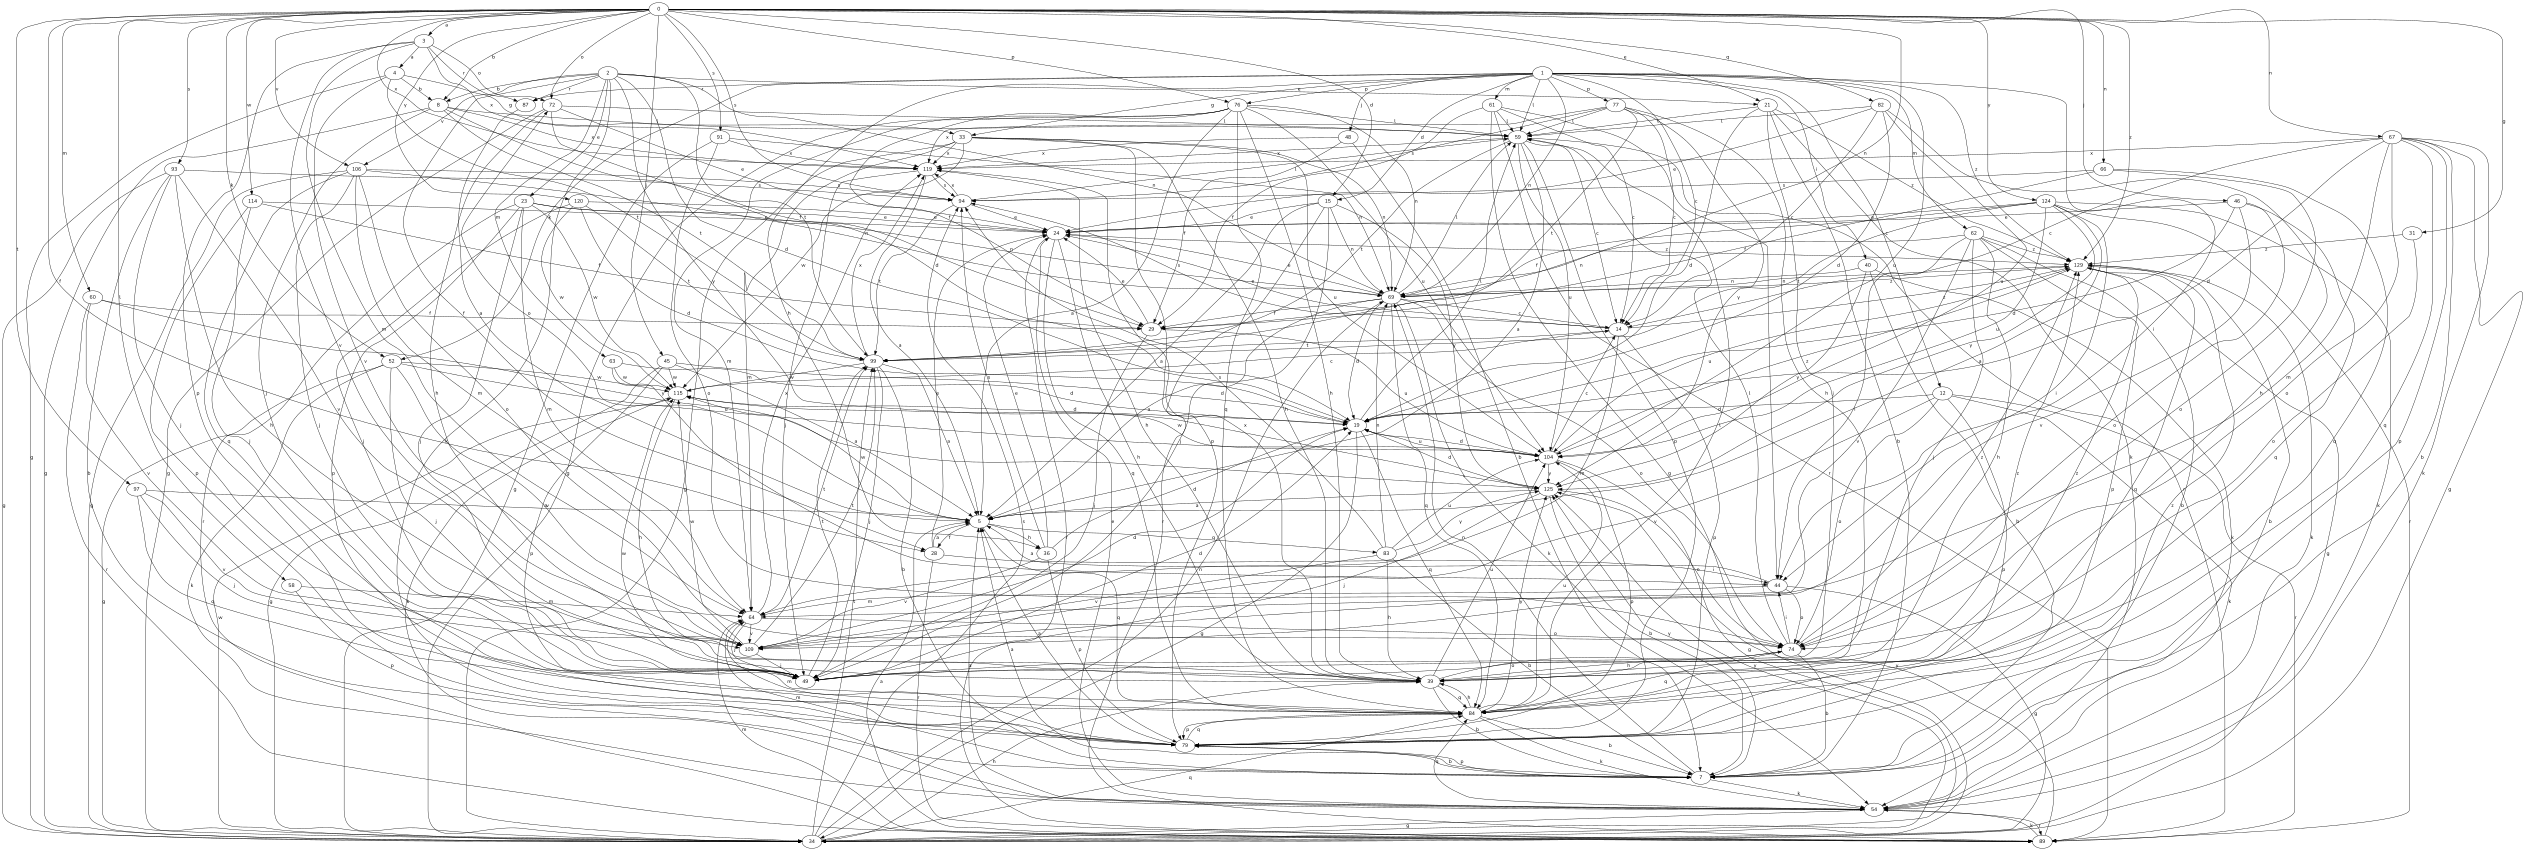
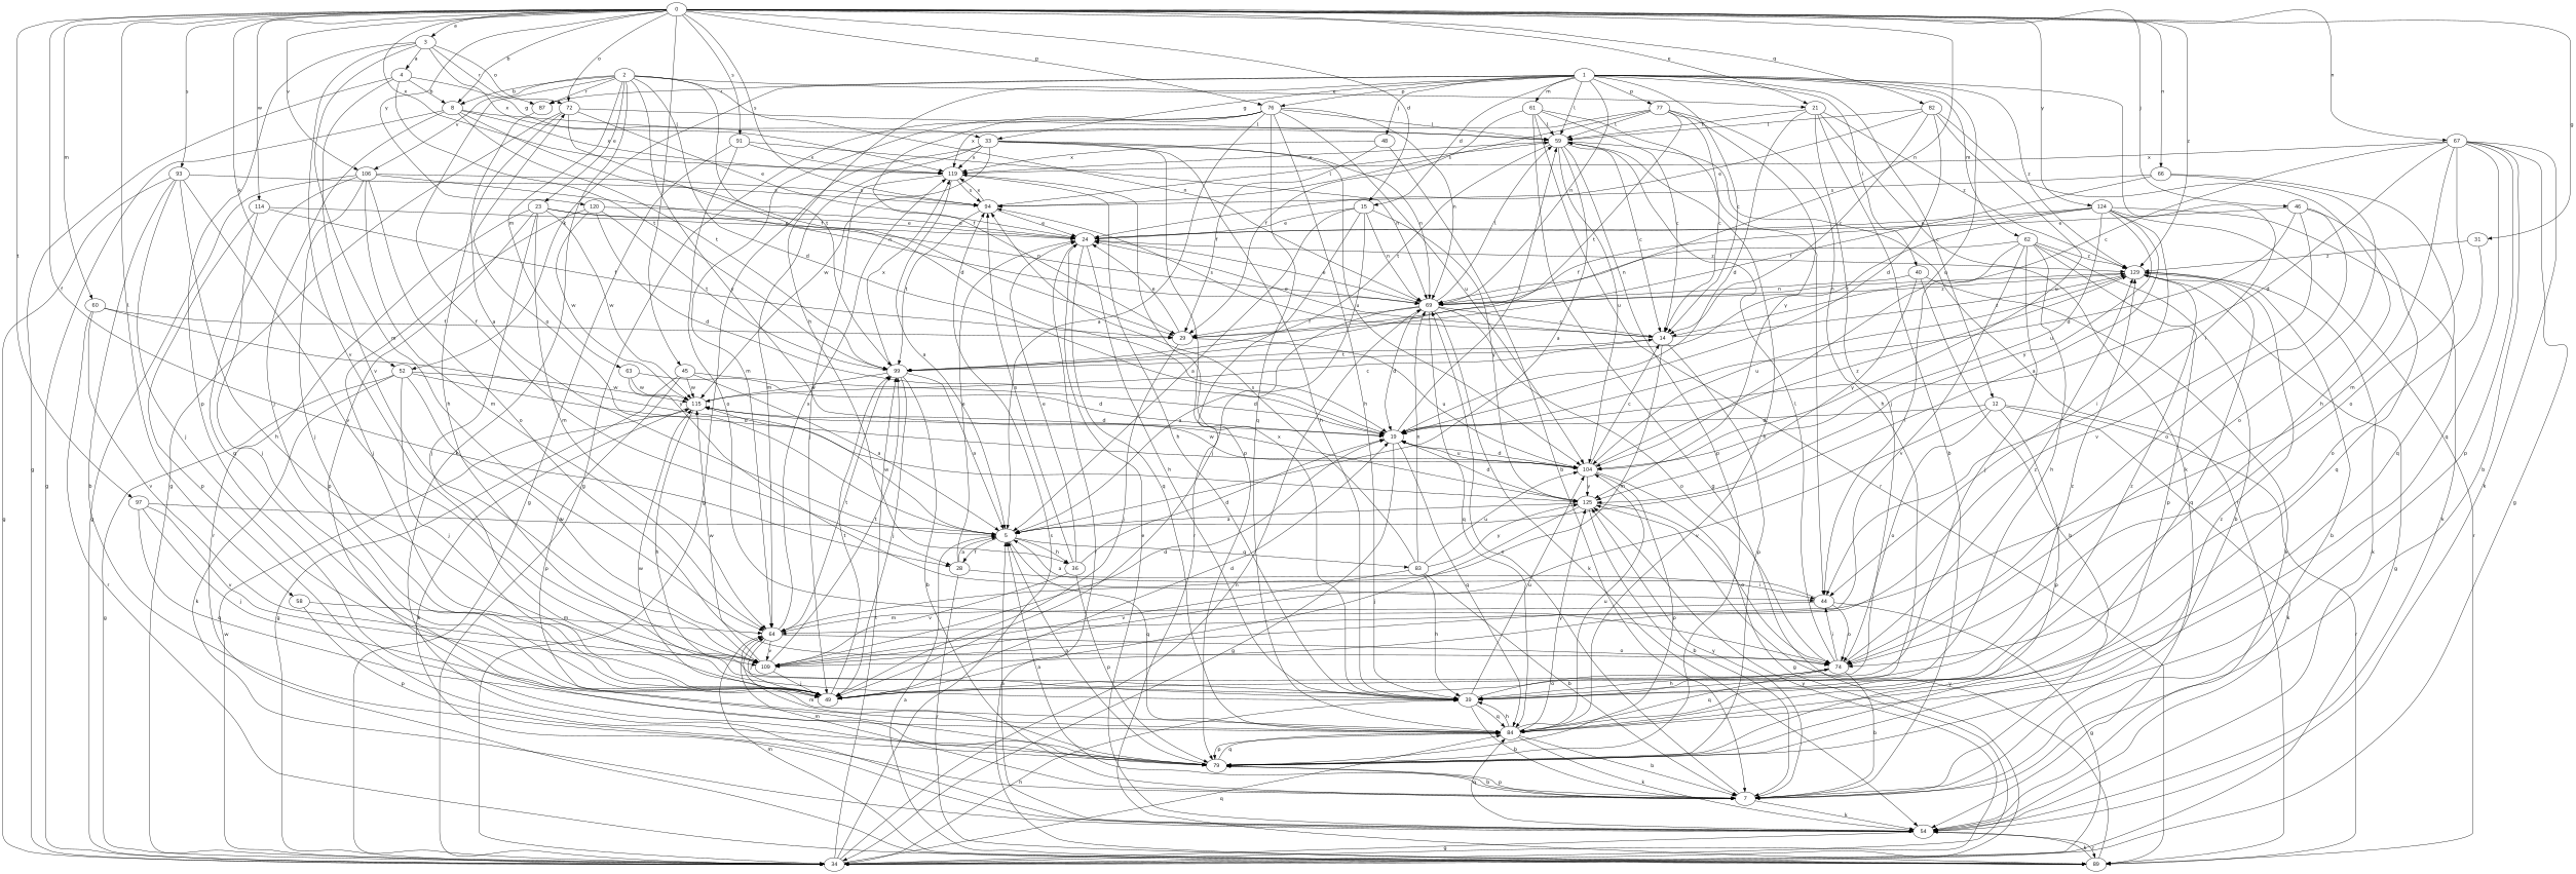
  strict digraph {
    fontname=Nunito
    node [fontname=Nunito]
    edge [fontname=Nunito]
    0
    3
    8
    15
    21
    28
    31
    45
    46
    52
    58
    60
    66
    67
    69
    72
    76
    82
    91
    93
    94
    97
    106
    114
    119
    120
    124
    129
    87
    4
    64
    79
    109
    59
    99
    34
    29
    49
    125
    5
    89
    24
    19
    54
    n45 [label=7]
    44
    74
    115
    84
    104
    14
    39
    1
    12
    33
    36
    40
    48
    61
    62
    77
    2
    23
    63
    83
    0 -> 3 [label=a]
    0 -> 8 [label=b]
    0 -> 15 [label=d]
    0 -> 21 [label=e]
    0 -> 28 [label=f]
    0 -> 31 [label=g]
    0 -> 45 [label=j]
    0 -> 46 [label=j]
    0 -> 52 [label=k]
    0 -> 58 [label=l]
    0 -> 60 [label=m]
    0 -> 66 [label=n]
    0 -> 67 [label=n]
    0 -> 69 [label=n]
    0 -> 72 [label=o]
    0 -> 76 [label=p]
    0 -> 82 [label=q]
    0 -> 91 [label=s]
    0 -> 93 [label=s]
    0 -> 94 [label=s]
    0 -> 97 [label=t]
    0 -> 106 [label=v]
    0 -> 114 [label=w]
    0 -> 119 [label=x]
    0 -> 120 [label=y]
    0 -> 124 [label=y]
    0 -> 129 [label=z]
    3 -> 72 [label=o]
    3 -> 119 [label=x]
    3 -> 87 [label=r]
    3 -> 4 [label=a]
    3 -> 64 [label=m]
    3 -> 79 [label=p]
    3 -> 109 [label=v]
    8 -> 119 [label=x]
    8 -> 59 [label=l]
    8 -> 99 [label=t]
    8 -> 34 [label=g]
    8 -> 29 [label=f]
    8 -> 49 [label=j]
    15 -> 69 [label=n]
    15 -> 49 [label=j]
    15 -> 125 [label=y]
    15 -> 5 [label=a]
    15 -> 89 [label=r]
    15 -> 24 [label=e]
    21 -> 129 [label=z]
    21 -> 59 [label=l]
    21 -> 49 [label=j]
    21 -> 19 [label=d]
    21 -> 54 [label=k]
    21 -> n45 [label=b]
    28 -> 5 [label=a]
    28 -> 89 [label=r]
    28 -> 24 [label=e]
    28 -> 44 [label=i]
    31 -> 129 [label=z]
    31 -> 74 [label=o]
    45 -> 79 [label=p]
    45 -> 34 [label=g]
    45 -> 5 [label=a]
    45 -> 19 [label=d]
    45 -> 115 [label=w]
    46 -> 109 [label=v]
    46 -> 24 [label=e]
    46 -> 19 [label=d]
    46 -> 74 [label=o]
    46 -> 84 [label=q]
    52 -> 109 [label=v]
    52 -> 34 [label=g]
    52 -> 49 [label=j]
    52 -> 54 [label=k]
    52 -> 115 [label=w]
    52 -> 104 [label=u]
    58 -> 64 [label=m]
    58 -> 79 [label=p]
    60 -> 109 [label=v]
    60 -> 29 [label=f]
    60 -> 125 [label=y]
    60 -> 89 [label=r]
    66 -> 94 [label=s]
    66 -> 29 [label=f]
    66 -> 74 [label=o]
    66 -> 84 [label=q]
    67 -> 119 [label=x]
    67 -> 64 [label=m]
    67 -> 79 [label=p]
    67 -> 34 [label=g]
    67 -> 19 [label=d]
    67 -> 54 [label=k]
    67 -> n45 [label=b]
    67 -> 74 [label=o]
    67 -> 84 [label=q]
    67 -> 14 [label=c]
    69 -> 129 [label=z]
    69 -> 59 [label=l]
    69 -> 29 [label=f]
    69 -> 5 [label=a]
    69 -> 24 [label=e]
    69 -> 19 [label=d]
    69 -> 54 [label=k]
    69 -> 74 [label=o]
    69 -> 84 [label=q]
    69 -> 14 [label=c]
    72 -> 59 [label=l]
    72 -> 34 [label=g]
    72 -> 24 [label=e]
    72 -> 19 [label=d]
    72 -> 39 [label=h]
    76 -> 69 [label=n]
    76 -> 64 [label=m]
    76 -> 59 [label=l]
    76 -> 34 [label=g]
    76 -> 29 [label=f]
    76 -> 5 [label=a]
    76 -> 84 [label=q]
    76 -> 104 [label=u]
    76 -> 39 [label=h]
    82 -> 59 [label=l]
    82 -> 24 [label=e]
    82 -> 19 [label=d]
    82 -> 104 [label=u]
    82 -> 14 [label=c]
    82 -> 39 [label=h]
    91 -> 69 [label=n]
    91 -> 119 [label=x]
    91 -> 34 [label=g]
    91 -> 74 [label=o]
    93 -> 94 [label=s]
    93 -> 109 [label=v]
    93 -> 34 [label=g]
    93 -> 49 [label=j]
    93 -> n45 [label=b]
    93 -> 39 [label=h]
    94 -> 119 [label=x]
    94 -> 59 [label=l]
    94 -> 99 [label=t]
    94 -> 24 [label=e]
    97 -> 109 [label=v]
    97 -> 49 [label=j]
    97 -> 5 [label=a]
    97 -> 84 [label=q]
    106 -> 69 [label=n]
    106 -> 94 [label=s]
    106 -> 64 [label=m]
    106 -> 34 [label=g]
    106 -> 49 [label=j]
    106 -> 74 [label=o]
    106 -> 84 [label=q]
    114 -> 79 [label=p]
    114 -> 29 [label=f]
    114 -> 49 [label=j]
    114 -> 24 [label=e]
    119 -> 94 [label=s]
    119 -> 49 [label=j]
    119 -> 5 [label=a]
    119 -> 39 [label=h]
    120 -> 99 [label=t]
    120 -> 49 [label=j]
    120 -> 24 [label=e]
    120 -> 19 [label=d]
    120 -> 115 [label=w]
    124 -> 99 [label=t]
    124 -> 29 [label=f]
    124 -> 125 [label=y]
    124 -> 5 [label=a]
    124 -> 89 [label=r]
    124 -> 24 [label=e]
    124 -> 54 [label=k]
    124 -> 44 [label=i]
    124 -> 104 [label=u]
    129 -> 69 [label=n]
    129 -> 34 [label=g]
    129 -> 54 [label=k]
    129 -> n45 [label=b]
    129 -> 84 [label=q]
    129 -> 104 [label=u]
    87 -> 5 [label=a]
    4 -> 8 [label=b]
    4 -> 109 [label=v]
    4 -> 99 [label=t]
    4 -> 34 [label=g]
    4 -> 33 [label=g]
    64 -> 119 [label=x]
    64 -> 109 [label=v]
    64 -> 99 [label=t]
    64 -> 49 [label=j]
    64 -> 74 [label=o]
    79 -> 129 [label=z]
    79 -> 64 [label=m]
    79 -> 5 [label=a]
    79 -> n45 [label=b]
    79 -> 84 [label=q]
    109 -> 99 [label=t]
    109 -> 49 [label=j]
    109 -> 19 [label=d]
    109 -> 115 [label=w]
    59 -> 119 [label=x]
    59 -> 79 [label=p]
    59 -> 99 [label=t]
    59 -> 5 [label=a]
    59 -> 89 [label=r]
    59 -> 104 [label=u]
    59 -> 14 [label=c]
    99 -> 119 [label=x]
    99 -> 49 [label=j]
    99 -> 5 [label=a]
    99 -> n45 [label=b]
    99 -> 115 [label=w]
    34 -> 69 [label=n]
    34 -> 94 [label=s]
    34 -> 99 [label=t]
    34 -> 125 [label=y]
    34 -> 115 [label=w]
    34 -> 84 [label=q]
    34 -> 39 [label=h]
    29 -> 49 [label=j]
    29 -> 24 [label=e]
    29 -> 104 [label=u]
    49 -> 129 [label=z]
    49 -> 99 [label=t]
    49 -> 19 [label=d]
    125 -> 49 [label=j]
    125 -> 5 [label=a]
    125 -> 19 [label=d]
    125 -> n45 [label=b]
    125 -> 74 [label=o]
    5 -> 28 [label=f]
    5 -> 72 [label=o]
    5 -> 115 [label=w]
    5 -> 84 [label=q]
    5 -> 36 [label=h]
    5 -> 83 [label=q]
    89 -> 64 [label=m]
    89 -> 125 [label=y]
    89 -> 5 [label=a]
    89 -> 54 [label=k]
    24 -> 129 [label=z]
    24 -> 89 [label=r]
    24 -> 84 [label=q]
    24 -> 39 [label=h]
    19 -> 59 [label=l]
    19 -> 34 [label=g]
    19 -> 84 [label=q]
    19 -> 104 [label=u]
    54 -> 34 [label=g]
    54 -> 5 [label=a]
    54 -> 89 [label=r]
    54 -> 24 [label=e]
    54 -> 84 [label=q]
    n45 -> 69 [label=n]
    n45 -> 64 [label=m]
    n45 -> 79 [label=p]
    n45 -> 125 [label=y]
    n45 -> 5 [label=a]
    n45 -> 54 [label=k]
    44 -> 64 [label=m]
    44 -> 34 [label=g]
    44 -> 5 [label=a]
    44 -> 74 [label=o]
    74 -> 129 [label=z]
    74 -> 59 [label=l]
    74 -> n45 [label=b]
    74 -> 44 [label=i]
    74 -> 84 [label=q]
    74 -> 39 [label=h]
    115 -> 19 [label=d]
    115 -> 54 [label=k]
    115 -> 14 [label=c]
    115 -> 39 [label=h]
    84 -> 79 [label=p]
-   84 -> 59 [label=l]
+   84 -> 59 [label=h]
    84 -> 125 [label=y]
    84 -> 54 [label=k]
    84 -> n45 [label=b]
    84 -> 115 [label=w]
    84 -> 104 [label=u]
    84 -> 39 [label=h]
    104 -> 129 [label=z]
    104 -> 79 [label=p]
    104 -> 34 [label=g]
    104 -> 125 [label=y]
    104 -> 19 [label=d]
    104 -> 115 [label=w]
    104 -> 14 [label=c]
    14 -> 94 [label=s]
    14 -> 129 [label=z]
    14 -> 64 [label=m]
    14 -> 79 [label=p]
    14 -> 99 [label=t]
    14 -> 24 [label=e]
    39 -> 119 [label=x]
    39 -> 129 [label=z]
    39 -> n45 [label=b]
    39 -> 74 [label=o]
    39 -> 84 [label=q]
    39 -> 104 [label=u]
    1 -> 15 [label=d]
    1 -> 52 [label=k]
    1 -> 69 [label=n]
    1 -> 76 [label=p]
    1 -> 129 [label=z]
    1 -> 87 [label=r]
    1 -> 59 [label=l]
    1 -> 44 [label=i]
    1 -> 104 [label=u]
    1 -> 14 [label=c]
    1 -> 12 [label=c]
    1 -> 33 [label=g]
    1 -> 36 [label=h]
    1 -> 40 [label=i]
    1 -> 48 [label=j]
    1 -> 61 [label=m]
    1 -> 62 [label=m]
    1 -> 77 [label=p]
    12 -> 79 [label=p]
    12 -> 109 [label=v]
    12 -> 89 [label=r]
    12 -> 19 [label=d]
    12 -> 54 [label=k]
    12 -> 74 [label=o]
    33 -> 69 [label=n]
    33 -> 119 [label=x]
    33 -> 64 [label=m]
    33 -> 79 [label=p]
    33 -> 34 [label=g]
    33 -> 115 [label=w]
    33 -> 104 [label=u]
    33 -> 39 [label=h]
    36 -> 94 [label=s]
    36 -> 79 [label=p]
    36 -> 109 [label=v]
    36 -> 24 [label=e]
    36 -> 19 [label=d]
    40 -> 69 [label=n]
    40 -> 125 [label=y]
    40 -> 54 [label=k]
    40 -> n45 [label=b]
    48 -> 119 [label=x]
    48 -> 29 [label=f]
    48 -> n45 [label=b]
    61 -> 59 [label=l]
    61 -> 34 [label=g]
    61 -> 29 [label=f]
    61 -> 89 [label=r]
    61 -> 44 [label=i]
    61 -> 14 [label=c]
    62 -> 69 [label=n]
    62 -> 129 [label=z]
    62 -> 79 [label=p]
    62 -> 109 [label=v]
    62 -> 49 [label=j]
    62 -> n45 [label=b]
    62 -> 44 [label=i]
    62 -> 39 [label=h]
    77 -> 94 [label=s]
    77 -> 119 [label=x]
    77 -> 59 [label=l]
    77 -> 99 [label=t]
    77 -> 125 [label=y]
    77 -> 14 [label=c]
    77 -> 39 [label=h]
    2 -> 8 [label=b]
    2 -> 21 [label=e]
    2 -> 28 [label=f]
    2 -> 69 [label=n]
    2 -> 106 [label=v]
    2 -> 87 [label=r]
    2 -> 99 [label=t]
    2 -> 125 [label=y]
    2 -> 19 [label=d]
    2 -> 54 [label=k]
    2 -> 23 [label=e]
    2 -> 63 [label=m]
    23 -> 69 [label=n]
    23 -> 64 [label=m]
    23 -> 79 [label=p]
    23 -> 49 [label=j]
    23 -> 89 [label=r]
    23 -> 24 [label=e]
    23 -> 115 [label=w]
    63 -> 19 [label=d]
    63 -> 44 [label=i]
    63 -> 115 [label=w]
    83 -> 69 [label=n]
    83 -> 94 [label=s]
    83 -> 109 [label=v]
    83 -> 125 [label=y]
    83 -> n45 [label=b]
    83 -> 104 [label=u]
    83 -> 39 [label=h]
  }
